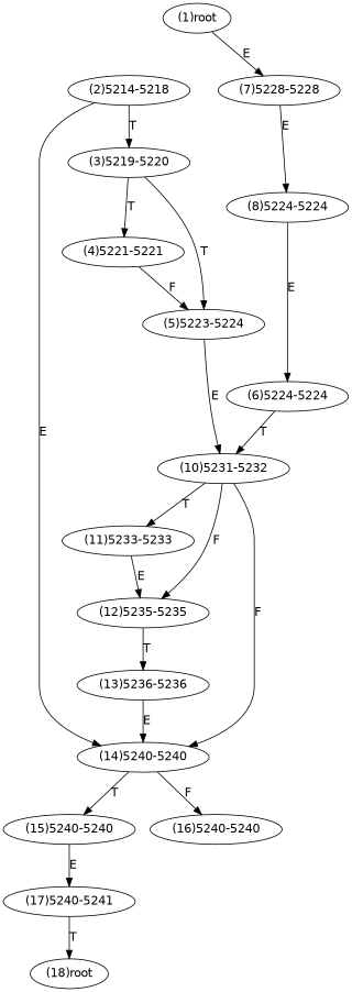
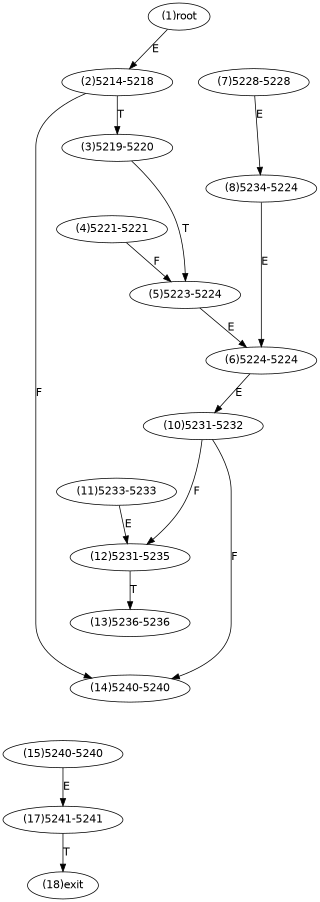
  digraph {
    fontname="DejaVu Sans"
    node [fontname="DejaVu Sans"]
    edge [fontname="DejaVu Sans"]
    n1 [label="(1)root"]
    n2 [label="(2)5214-5218"]
    n3 [label="(3)5219-5220"]
    n4 [label="(14)5240-5240"]
    n5 [label="(4)5221-5221"]
    n6 [label="(5)5223-5224"]
    n7 [label="(15)5240-5240"]
-   n8 [label="(16)5240-5240"]
    n9 [label="(6)5224-5224"]
    n10 [label="(10)5231-5232"]
    n11 [label="(7)5228-5228"]
-   n12 [label="(8)5224-5224"]
+   n12 [label="(8)5234-5224"]
    n13 [label="(11)5233-5233"]
-   n14 [label="(12)5235-5235"]
+   n14 [label="(12)5231-5235"]
    n15 [label="(13)5236-5236"]
-   n16 [label="(17)5240-5241"]
-   n17 [label="(18)root"]
-   n1 -> n11 [label=E]
+   n16 [label="(17)5241-5241"]
+   n17 [label="(18)exit"]
+   n1 -> n2 [label=E]
    n2 -> n3 [label=T]
-   n2 -> n4 [label=E]
-   n3 -> n5 [label=T]
+   n2 -> n4 [label=F]
    n3 -> n6 [label=T]
-   n4 -> n7 [label=T]
-   n4 -> n8 [label=F]
    n5 -> n6 [label=F]
-   n6 -> n10 [label=E]
+   n6 -> n9 [label=E]
    n7 -> n16 [label=E]
-   n9 -> n10 [label=T]
+   n9 -> n10 [label=E]
    n10 -> n4 [label=F]
-   n10 -> n13 [label=T]
    n10 -> n14 [label=F]
    n11 -> n12 [label=E]
    n12 -> n9 [label=E]
    n13 -> n14 [label=E]
    n14 -> n15 [label=T]
-   n15 -> n4 [label=E]
    n16 -> n17 [label=T]
  }
